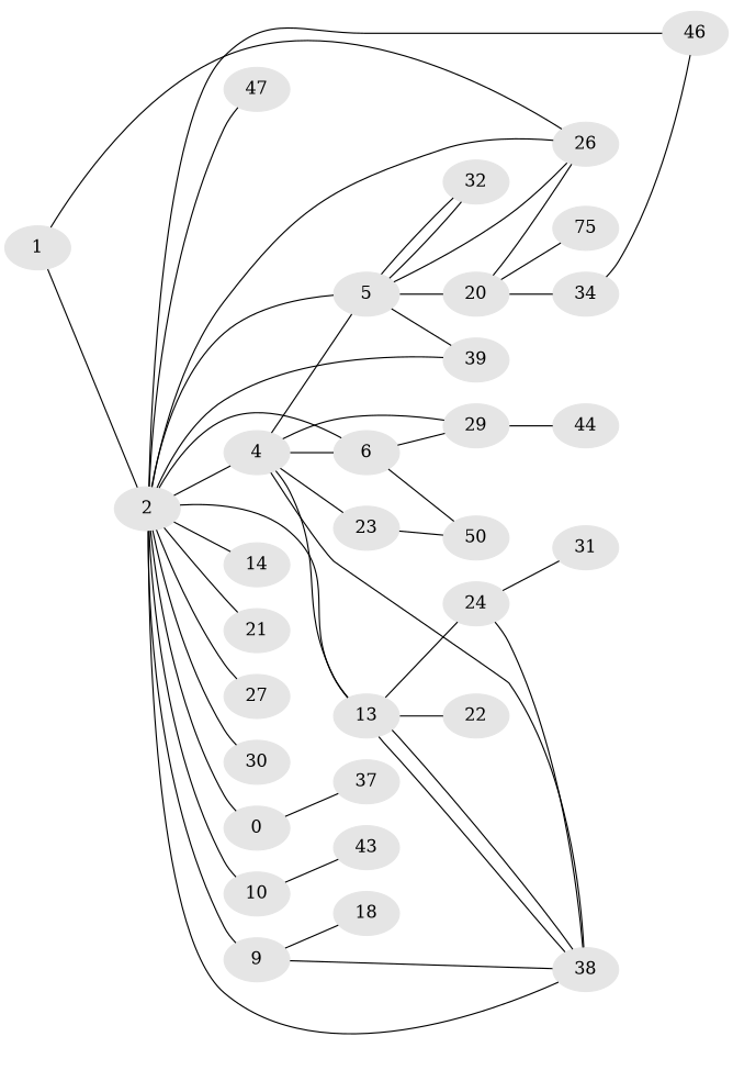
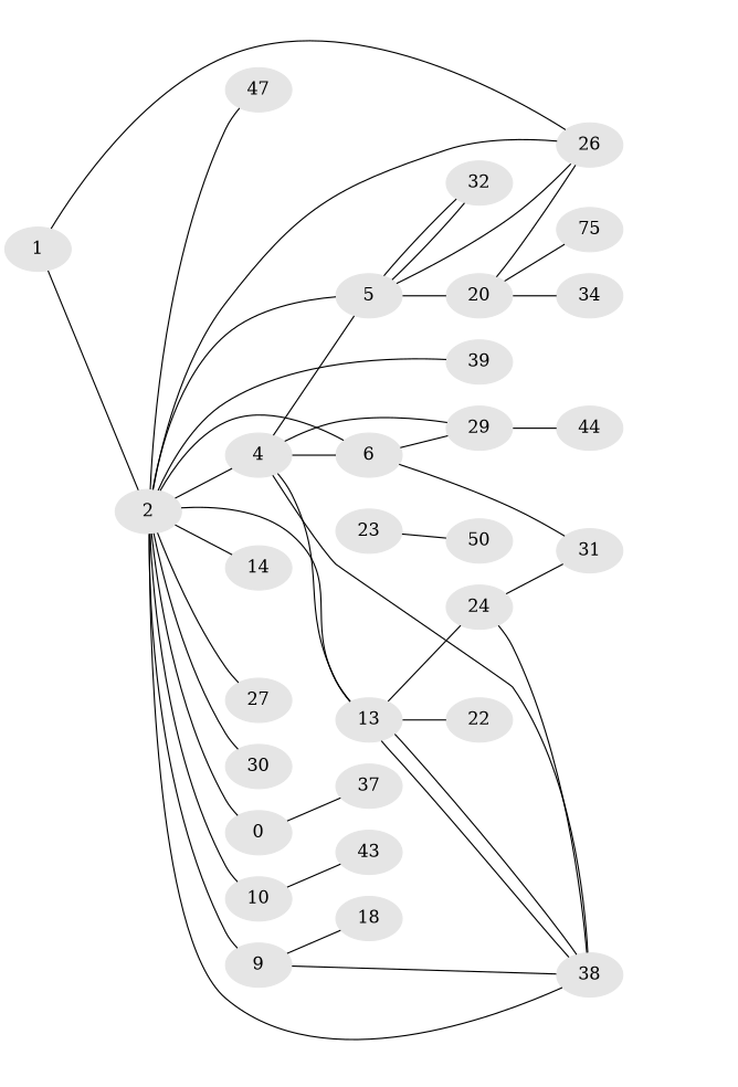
  graph {
    rankdir=LR
    node [color=gray90 style=filled]
    1 [super="+67+41"]
    2 [super="+48+62+3+49+33"]
    26
    4 [super="+8"]
    5 [super="+36+19"]
    6 [super="+52+42"]
    n7 [label=0 super="+53"]
    9 [super="+12+11"]
    10
    13
    14
-   21
    27
    30
    38 [super="+65"]
    39
-   46
    47
    23
    29
    20
    32
    31 [super="+60"]
    37
    18
    43
    22
    24 [super="+57+59"]
    50
    44
    n31 [label=75]
    34
    1 -- 2
    1 -- 26
    2 -- 26
    2 -- 4
    2 -- 5 [weight=2]
    2 -- 6 [weight=3]
    2 -- n7
    2 -- 9 [weight=2]
    2 -- 10
    2 -- 13
    2 -- 14
-   2 -- 21
    2 -- 27
    2 -- 30
    2 -- 38 [weight=4]
    2 -- 39
-   2 -- 46 [weight=2]
    2 -- 47
    4 -- 5
    4 -- 6
    4 -- 13
    4 -- 38
-   4 -- 23
    4 -- 29
    5 -- 26
-   5 -- 39
    5 -- 20 [weight=2]
    5 -- 32
    5 -- 32
    6 -- 29
-   6 -- 50
+   6 -- 31
    n7 -- 37
    9 -- 38
    9 -- 18
    10 -- 43
    13 -- 38
    13 -- 38
    13 -- 22
    13 -- 24
    23 -- 50
    29 -- 44
    20 -- 26
    20 -- n31
    20 -- 34
    24 -- 38
    24 -- 31
-   34 -- 46
  }
